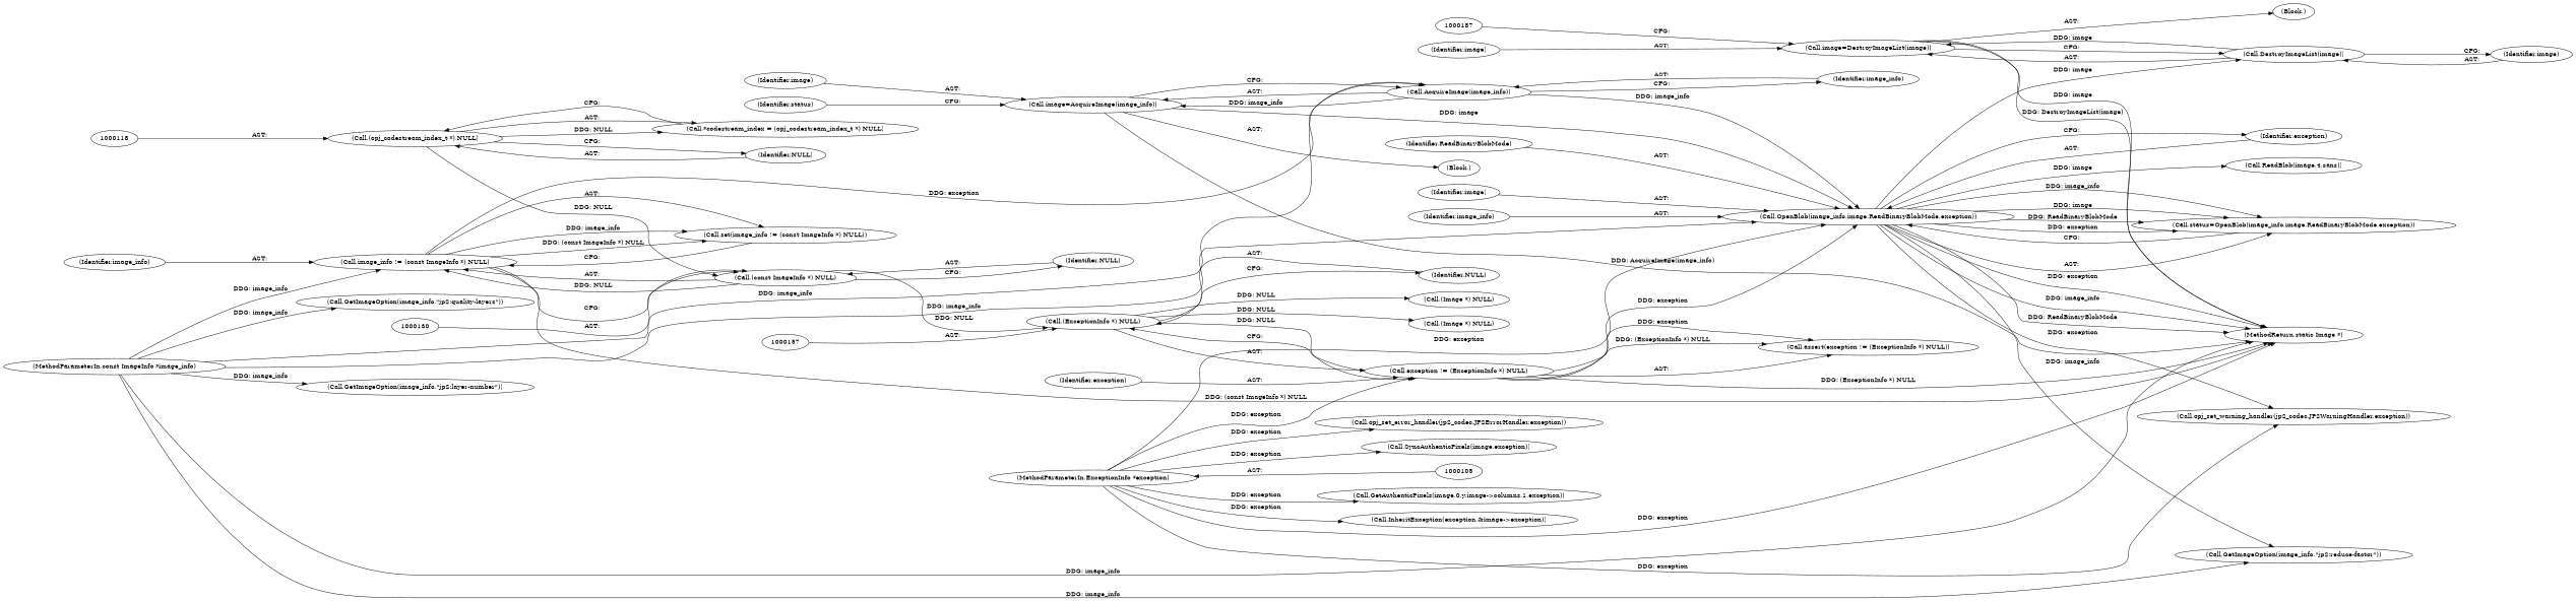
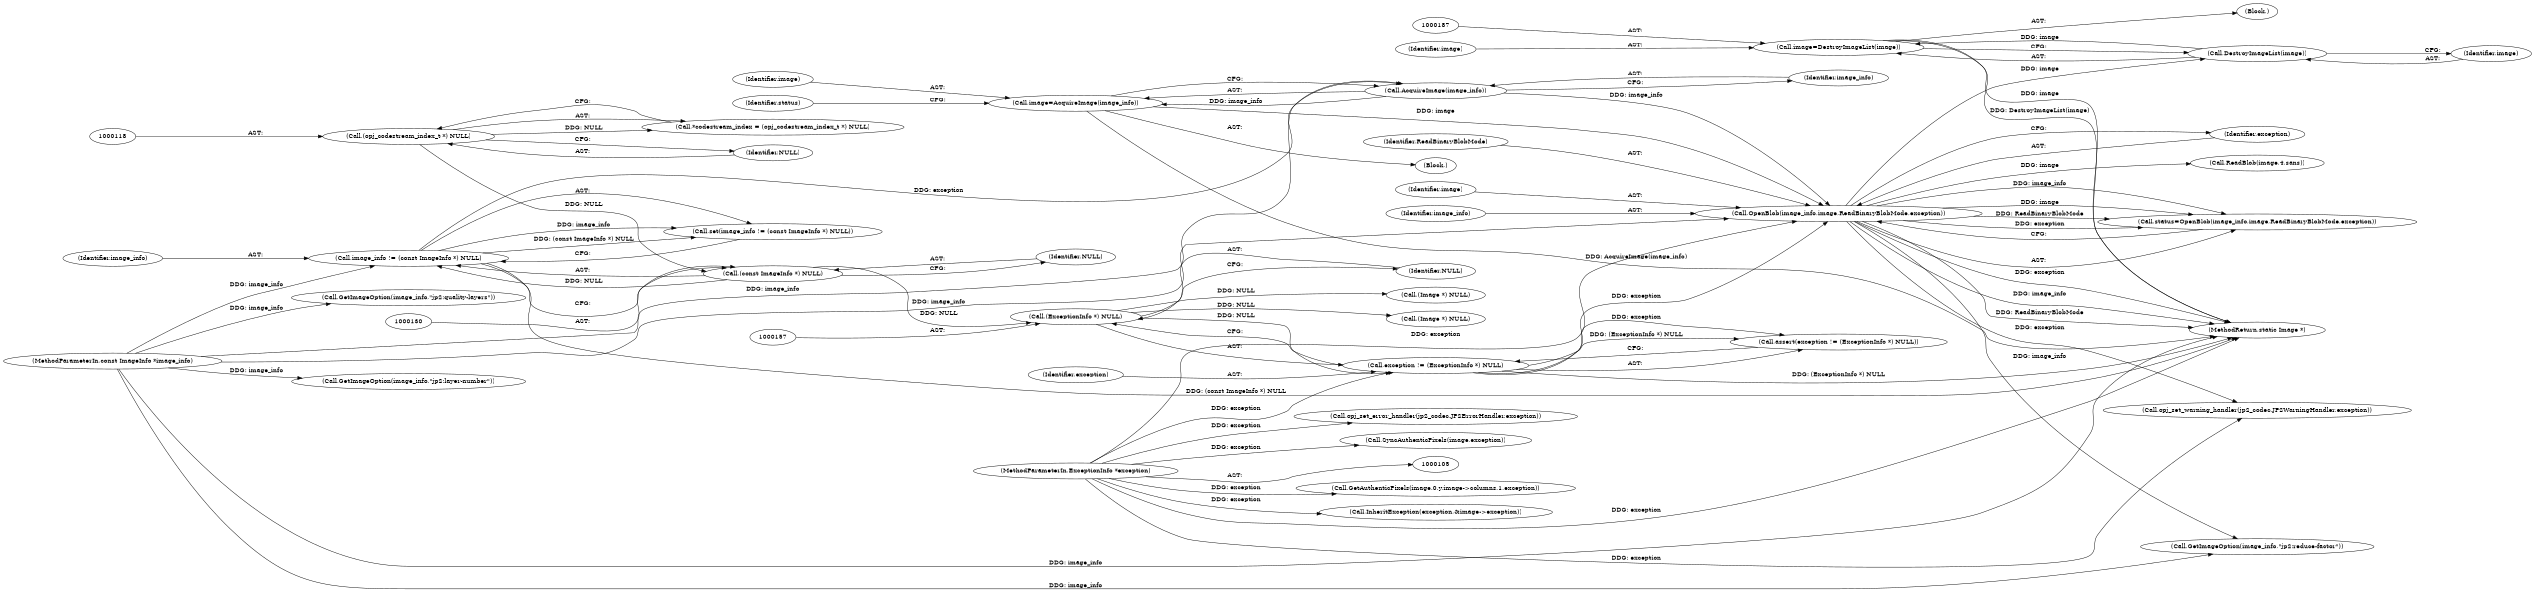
  digraph {
    rankdir=LR
    n1 [label="(Call,image=DestroyImageList(image))"]
    n2 [label="(Call,DestroyImageList(image))"]
    n3 [label="(MethodReturn,static Image *)"]
    n4 [label="(Block,)"]
    n5 [label="(Identifier,image)"]
    n6 [label="(Call,OpenBlob(image_info,image,ReadBinaryBlobMode,exception))"]
    n7 [label="(Identifier,exception)"]
    n8 [label="(Call,ReadBlob(image,4,sans))"]
    n9 [label="(Call,GetImageOption(image_info,\"jp2:reduce-factor\"))"]
    n10 [label="(Call,status=OpenBlob(image_info,image,ReadBinaryBlobMode,exception))"]
    n11 [label="(Call,opj_set_warning_handler(jp2_codec,JP2WarningHandler,exception))"]
    n12 [label="(Call,AcquireImage(image_info))"]
    n13 [label="(Call,image=AcquireImage(image_info))"]
    n14 [label="(Identifier,image_info)"]
    n15 [label="(Block,)"]
    n16 [label="(Call,image_info != (const ImageInfo *) NULL)"]
    n17 [label="(Call,(const ImageInfo *) NULL)"]
    n18 [label="(Call,set(image_info != (const ImageInfo *) NULL))"]
    n19 [label="(Call,(ExceptionInfo *) NULL)"]
    n20 [label="(Identifier,NULL)"]
    n21 [label="(MethodParameterIn,const ImageInfo *image_info)"]
    n22 [label="(Call,GetImageOption(image_info,\"jp2:quality-layers\"))"]
    n23 [label="(Call,GetImageOption(image_info,\"jp2:layer-number\"))"]
    n24 [label="(Call,exception != (ExceptionInfo *) NULL)"]
    n25 [label="(Call,(Image *) NULL)"]
    n26 [label="(Call,(Image *) NULL)"]
    n27 [label="(Identifier,NULL)"]
    n28 [label="(Call,(opj_codestream_index_t *) NULL)"]
    n29 [label="(Identifier,NULL)"]
    n30 [label="(Call,*codestream_index = (opj_codestream_index_t *) NULL)"]
    n31 [label="(Call,assert(exception != (ExceptionInfo *) NULL))"]
    n32 [label="(MethodParameterIn,ExceptionInfo *exception)"]
    1000105
    n34 [label="(Call,opj_set_error_handler(jp2_codec,JP2ErrorHandler,exception))"]
    n35 [label="(Call,SyncAuthenticPixels(image,exception))"]
    n36 [label="(Call,GetAuthenticPixels(image,0,y,image->columns,1,exception))"]
    n37 [label="(Call,InheritException(exception,&image->exception))"]
    n38 [label="(Identifier,image)"]
    n39 [label="(Identifier,image)"]
    n40 [label="(Identifier,image_info)"]
    n41 [label="(Identifier,exception)"]
    n42 [label="(Identifier,ReadBinaryBlobMode)"]
    n43 [label="(Identifier,status)"]
    n44 [label="(Identifier,image)"]
    n45 [label="(Identifier,image_info)"]
    1000187
    1000130
    1000118
    1000157
    n1 -> n2 [label="CFG: "]
    n1 -> n3 [label="DDG: image"]
    n1 -> n3 [label="DDG: DestroyImageList(image)"]
    n1 -> n4 [label="AST: "]
    n2 -> n1 [label="AST: "]
    n2 -> n1 [label="DDG: image"]
    n2 -> n5 [label="CFG: "]
    n5 -> n2 [label="AST: "]
    n6 -> n2 [label="DDG: image"]
    n6 -> n3 [label="DDG: image_info"]
    n6 -> n3 [label="DDG: ReadBinaryBlobMode"]
    n6 -> n3 [label="DDG: exception"]
    n6 -> n7 [label="CFG: "]
    n6 -> n8 [label="DDG: image"]
    n6 -> n9 [label="DDG: image_info"]
    n6 -> n10 [label="AST: "]
    n6 -> n10 [label="DDG: image_info"]
    n6 -> n10 [label="DDG: image"]
    n6 -> n10 [label="DDG: ReadBinaryBlobMode"]
    n6 -> n10 [label="DDG: exception"]
    n6 -> n11 [label="DDG: exception"]
    n7 -> n6 [label="AST: "]
    n10 -> n6 [label="CFG: "]
    n12 -> n6 [label="DDG: image_info"]
    n12 -> n13 [label="AST: "]
    n12 -> n13 [label="DDG: image_info"]
    n12 -> n14 [label="CFG: "]
    n13 -> n3 [label="DDG: AcquireImage(image_info)"]
    n13 -> n6 [label="DDG: image"]
    n13 -> n12 [label="CFG: "]
    n13 -> n15 [label="AST: "]
    n14 -> n12 [label="AST: "]
    n16 -> n3 [label="DDG: (const ImageInfo *) NULL"]
    n16 -> n12 [label="DDG: exception"]
    n16 -> n17 [label="CFG: "]
    n16 -> n18 [label="AST: "]
    n16 -> n18 [label="DDG: image_info"]
    n16 -> n18 [label="DDG: (const ImageInfo *) NULL"]
    n17 -> n16 [label="AST: "]
    n17 -> n16 [label="DDG: NULL"]
    n17 -> n19 [label="DDG: NULL"]
    n17 -> n20 [label="CFG: "]
    n18 -> n16 [label="CFG: "]
    n19 -> n24 [label="AST: "]
    n19 -> n24 [label="DDG: NULL"]
    n19 -> n25 [label="DDG: NULL"]
    n19 -> n26 [label="DDG: NULL"]
    n19 -> n27 [label="CFG: "]
    n20 -> n17 [label="AST: "]
    n21 -> n3 [label="DDG: image_info"]
    n21 -> n6 [label="DDG: image_info"]
    n21 -> n9 [label="DDG: image_info"]
    n21 -> n12 [label="DDG: image_info"]
    n21 -> n16 [label="DDG: image_info"]
    n21 -> n22 [label="DDG: image_info"]
    n21 -> n23 [label="DDG: image_info"]
    n24 -> n3 [label="DDG: (ExceptionInfo *) NULL"]
    n24 -> n6 [label="DDG: exception"]
    n24 -> n19 [label="CFG: "]
    n24 -> n31 [label="AST: "]
    n24 -> n31 [label="DDG: exception"]
    n24 -> n31 [label="DDG: (ExceptionInfo *) NULL"]
    n27 -> n19 [label="AST: "]
    n28 -> n17 [label="DDG: NULL"]
    n28 -> n29 [label="CFG: "]
    n28 -> n30 [label="AST: "]
    n28 -> n30 [label="DDG: NULL"]
    n29 -> n28 [label="AST: "]
    n30 -> n28 [label="CFG: "]
+   n31 -> n24 [label="CFG: "]
    n32 -> n3 [label="DDG: exception"]
    n32 -> n6 [label="DDG: exception"]
    n32 -> n11 [label="DDG: exception"]
    n32 -> n24 [label="DDG: exception"]
-   1000105 -> n32 [label="AST: "]
+   n32 -> 1000105 [label="AST: "]
    n32 -> n34 [label="DDG: exception"]
    n32 -> n35 [label="DDG: exception"]
    n32 -> n36 [label="DDG: exception"]
    n32 -> n37 [label="DDG: exception"]
    n38 -> n1 [label="AST: "]
    n39 -> n13 [label="AST: "]
    n40 -> n16 [label="AST: "]
    n41 -> n24 [label="AST: "]
    n42 -> n6 [label="AST: "]
    n43 -> n13 [label="CFG: "]
    n44 -> n6 [label="AST: "]
    n45 -> n6 [label="AST: "]
-   1000187 -> n1 [label="CFG: "]
+   1000187 -> n1 [label="AST: "]
    1000130 -> n17 [label="AST: "]
    1000118 -> n28 [label="AST: "]
    1000157 -> n19 [label="AST: "]
  }
